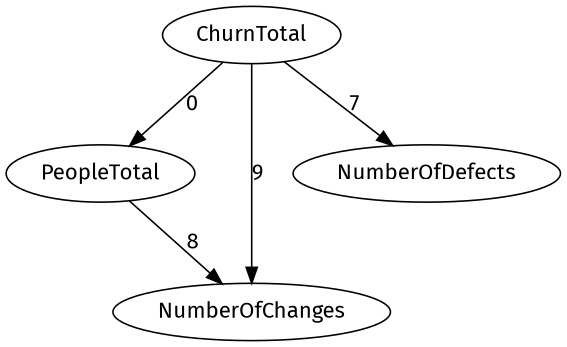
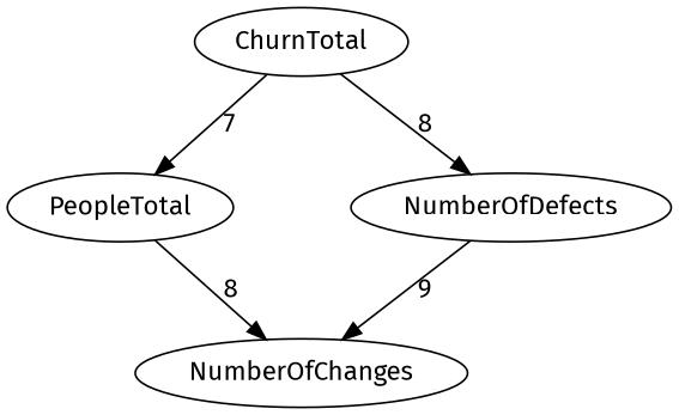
  digraph {
    fontname="Fira Sans"
    node [fontname="Fira Sans"]
    edge [fontname="Fira Sans" weight=9]
    PeopleTotal
    NumberOfChanges
    ChurnTotal
    NumberOfDefects
    PeopleTotal -> NumberOfChanges [label=8]
-   ChurnTotal -> PeopleTotal [label=0 weight=7]
-   ChurnTotal -> NumberOfChanges [label=9]
-   ChurnTotal -> NumberOfDefects [label=7 weight=8]
+   ChurnTotal -> PeopleTotal [label=7 weight=7]
+   NumberOfDefects -> NumberOfChanges [label=9]
+   ChurnTotal -> NumberOfDefects [label=8 weight=8]
  }
